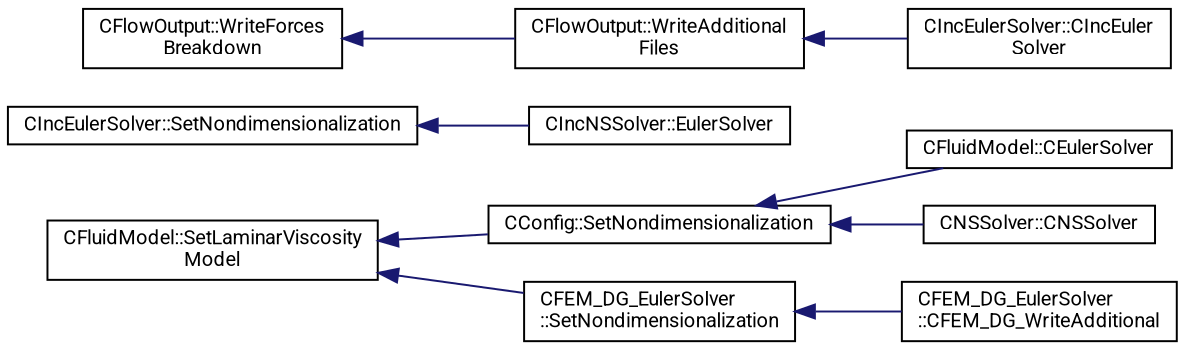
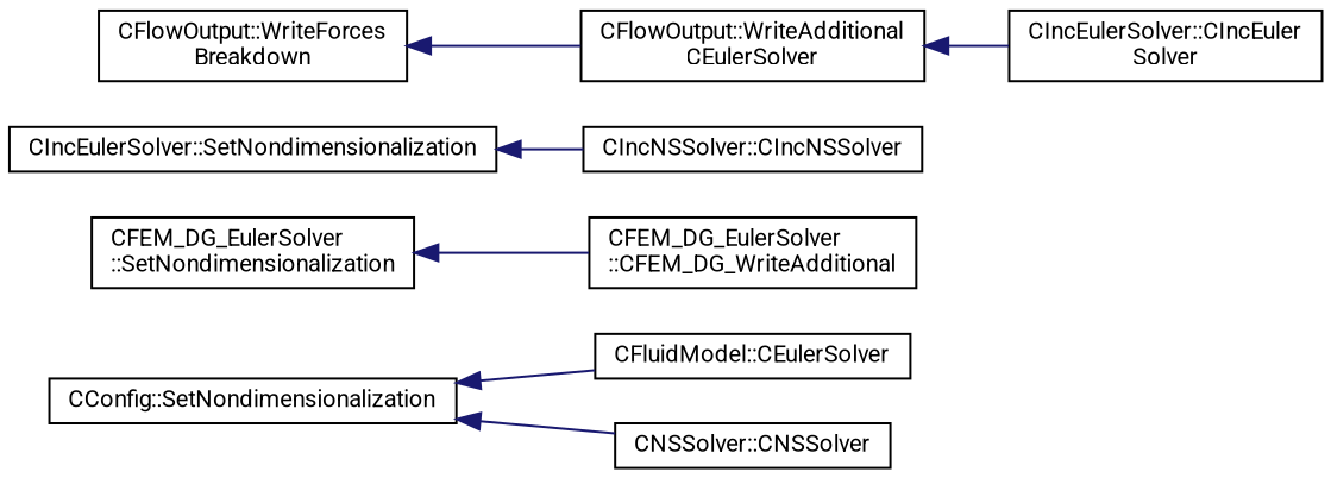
  digraph {
    fontname=Roboto
    rankdir=LR
    node [color=black fillcolor=white fontname=Roboto fontsize=10 shape=record style=filled]
    edge [color=midnightblue dir=back fontname=Roboto fontsize=10 labelfontname=Helvetica labelfontsize=10 style=solid]
-   n1 [height=0.2 label="CFluidModel::SetLaminarViscosity\lModel" width=0.4]
    n2 [height=0.2 label="CConfig::SetNondimensionalization" width=0.4]
    n3 [height=0.2 label="CFEM_DG_EulerSolver\l::SetNondimensionalization" width=0.4]
    n4 [height=0.2 label="CIncEulerSolver::SetNondimensionalization" width=0.4]
-   n5 [height=0.2 label="CIncNSSolver::EulerSolver" width=0.4]
+   n5 [height=0.2 label="CIncNSSolver::CIncNSSolver" width=0.4]
    n6 [height=0.2 label="CFlowOutput::WriteForces\lBreakdown" width=0.4]
-   n7 [height=0.2 label="CFlowOutput::WriteAdditional\lFiles" width=0.4]
+   n7 [height=0.2 label="CFlowOutput::WriteAdditional\lCEulerSolver" width=0.4]
    n8 [height=0.2 label="CFluidModel::CEulerSolver" width=0.4]
    n9 [height=0.2 label="CNSSolver::CNSSolver" width=0.4]
    n10 [height=0.2 label="CFEM_DG_EulerSolver\l::CFEM_DG_WriteAdditional" width=0.4]
    n11 [height=0.2 label="CIncEulerSolver::CIncEuler\lSolver" width=0.4]
-   n1 -> n2
-   n1 -> n3
    n2 -> n8
    n2 -> n9
    n3 -> n10
    n4 -> n5
    n6 -> n7
    n7 -> n11
  }
